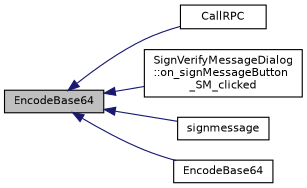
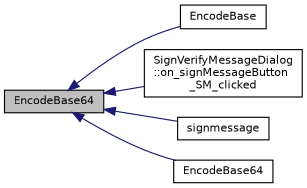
  digraph {
    rankdir=LR
    node [color=black fillcolor=white fontname=Helvetica fontsize=10 shape=record style=filled]
    edge [color=midnightblue dir=back fontname=Helvetica fontsize=10 labelfontname=Helvetica labelfontsize=10 style=solid]
    n1 [fillcolor=grey75 fontcolor=black height=0.2 label=EncodeBase64 width=0.4]
-   n2 [height=0.2 label=CallRPC width=0.4]
+   n2 [height=0.2 label=EncodeBase width=0.4]
    n3 [height=0.2 label="SignVerifyMessageDialog\l::on_signMessageButton\l_SM_clicked" width=0.4]
    n4 [height=0.2 label=signmessage width=0.4]
    n5 [height=0.2 label=EncodeBase64 width=0.4]
    n1 -> n2
    n1 -> n3
    n1 -> n4
    n1 -> n5
  }
